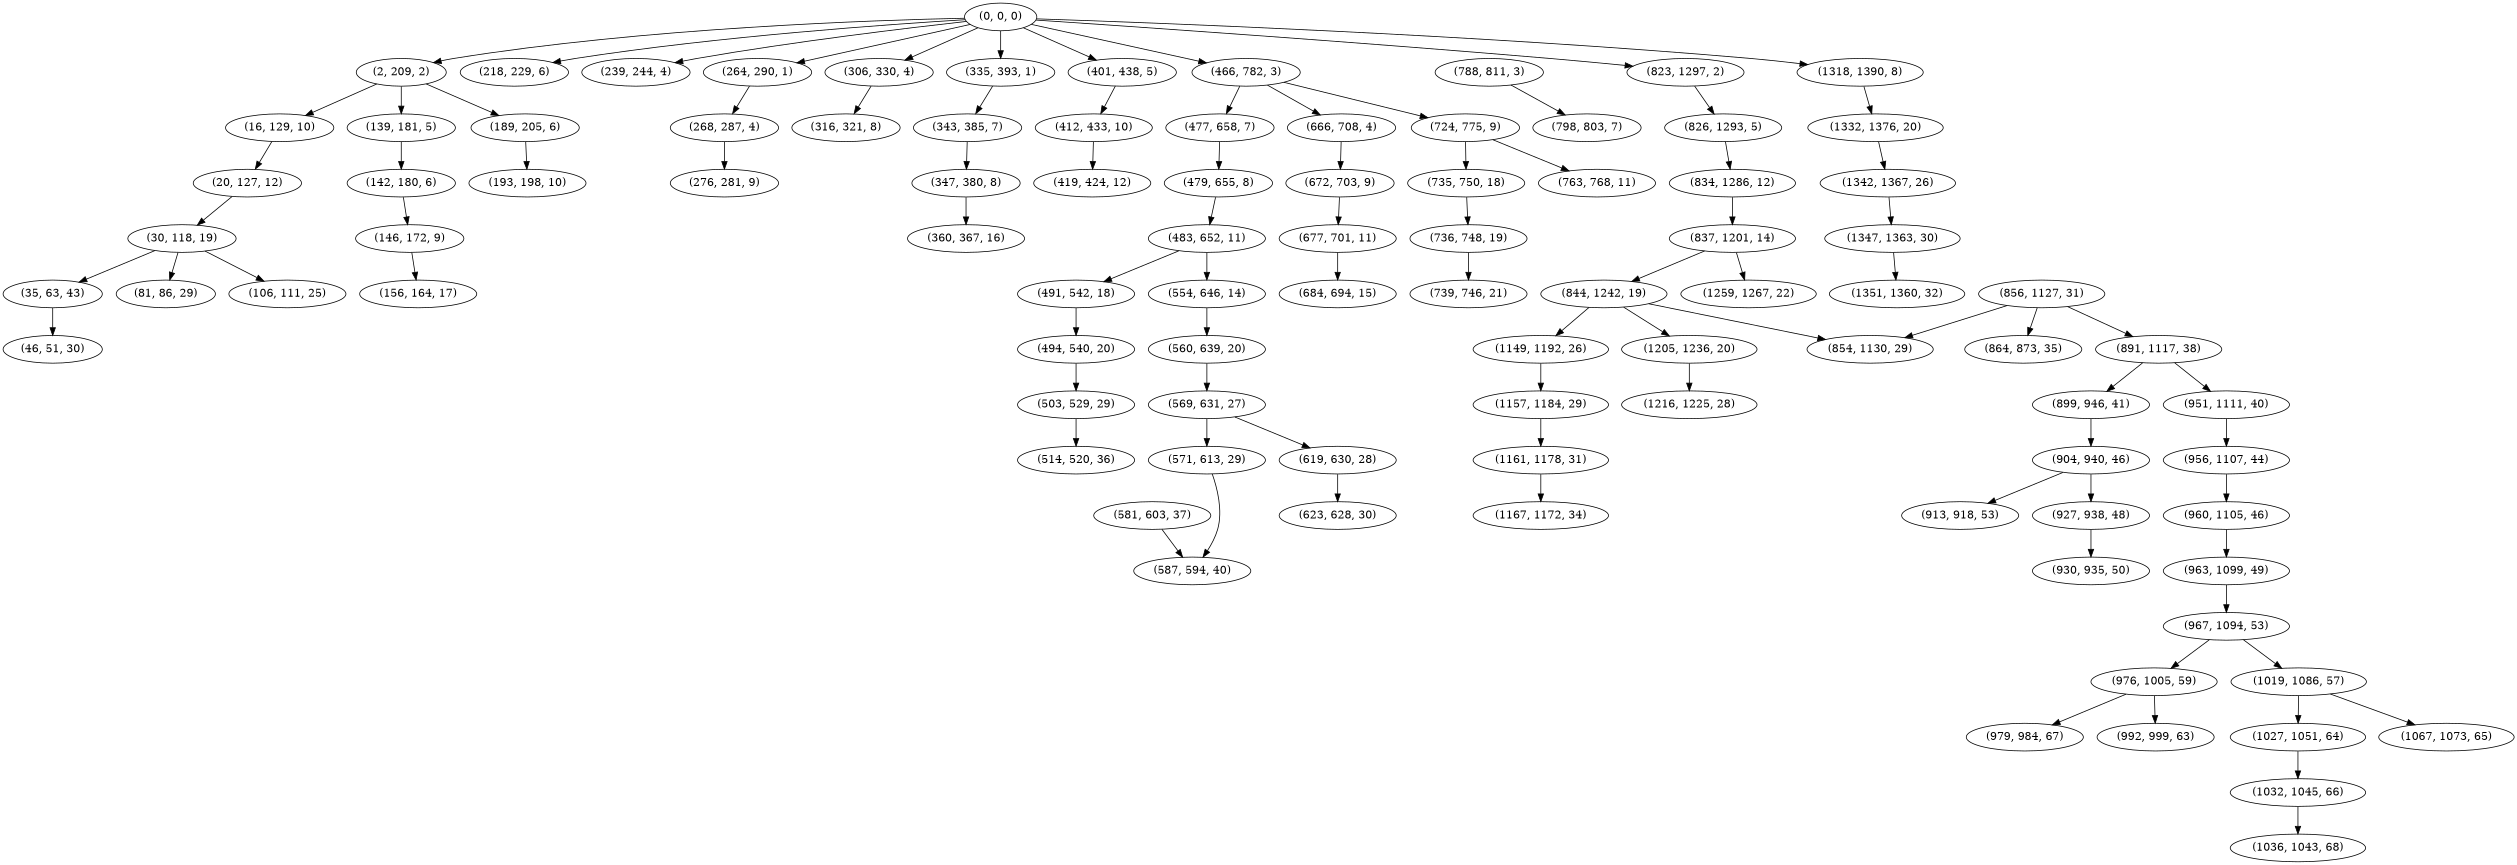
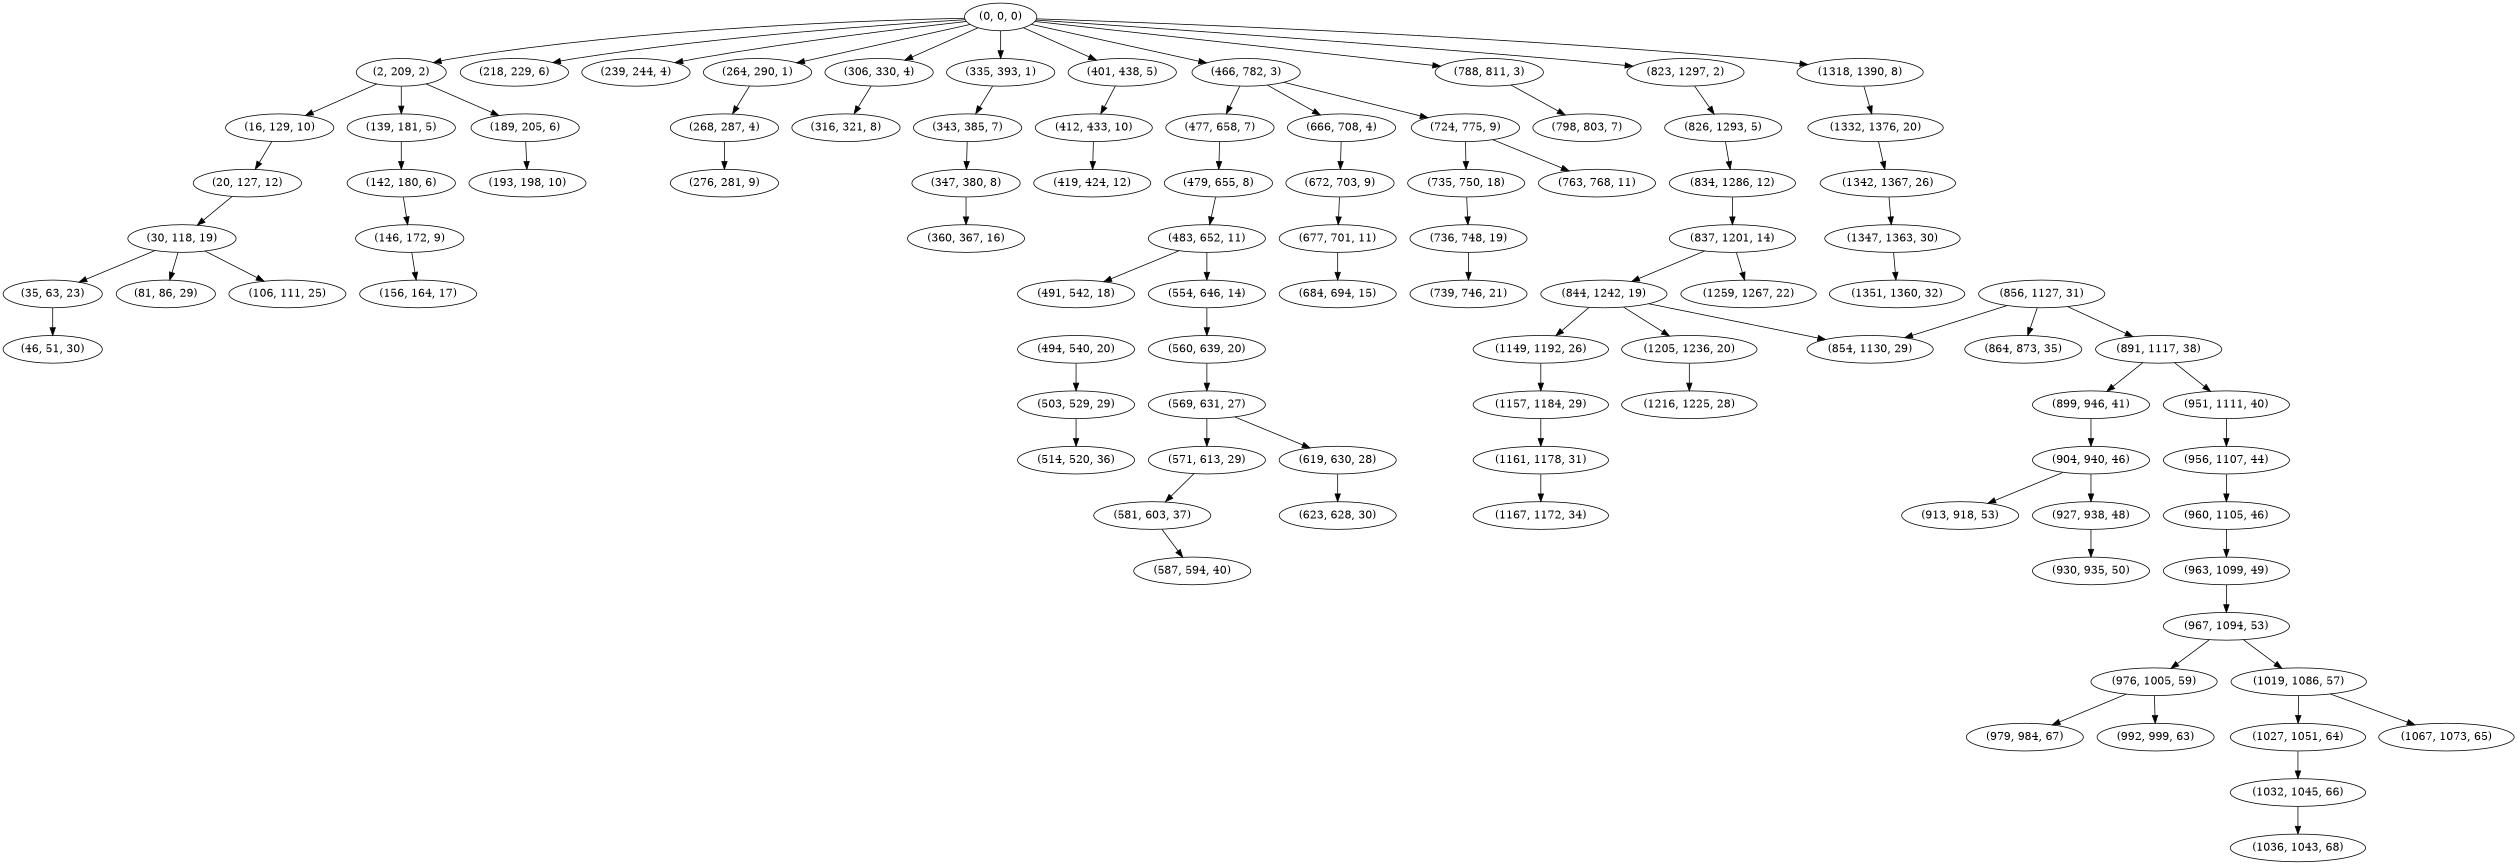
  digraph {
    "(0, 0, 0)"
    "(2, 209, 2)"
    "(218, 229, 6)"
    "(239, 244, 4)"
    "(264, 290, 1)"
    "(306, 330, 4)"
    "(335, 393, 1)"
    "(401, 438, 5)"
    "(466, 782, 3)"
    "(788, 811, 3)"
    "(823, 1297, 2)"
    "(1318, 1390, 8)"
    "(16, 129, 10)"
    "(139, 181, 5)"
    "(189, 205, 6)"
    "(268, 287, 4)"
    "(316, 321, 8)"
    "(343, 385, 7)"
    "(412, 433, 10)"
    "(477, 658, 7)"
    "(666, 708, 4)"
    "(724, 775, 9)"
    "(798, 803, 7)"
    "(826, 1293, 5)"
    "(1332, 1376, 20)"
    "(20, 127, 12)"
    "(142, 180, 6)"
    "(193, 198, 10)"
    "(30, 118, 19)"
-   "(35, 63, 23)" [label="(35, 63, 43)"]
+   "(35, 63, 23)"
    "(81, 86, 29)"
    "(106, 111, 25)"
    "(46, 51, 30)"
    "(146, 172, 9)"
    "(156, 164, 17)"
    "(276, 281, 9)"
    "(347, 380, 8)"
    "(360, 367, 16)"
    "(419, 424, 12)"
    "(479, 655, 8)"
    "(672, 703, 9)"
    "(735, 750, 18)"
    "(763, 768, 11)"
    "(483, 652, 11)"
    "(491, 542, 18)"
    "(554, 646, 14)"
    "(494, 540, 20)"
    "(560, 639, 20)"
    "(503, 529, 29)"
    "(514, 520, 36)"
    "(569, 631, 27)"
    "(571, 613, 29)"
    "(619, 630, 28)"
    "(581, 603, 37)"
    "(623, 628, 30)"
    "(587, 594, 40)"
    "(677, 701, 11)"
    "(684, 694, 15)"
    "(736, 748, 19)"
    "(739, 746, 21)"
    "(834, 1286, 12)"
    n62 [label="(837, 1201, 14)"]
    "(844, 1242, 19)"
    "(1259, 1267, 22)"
    "(854, 1130, 29)"
    "(1149, 1192, 26)"
    "(1205, 1236, 20)"
    "(1157, 1184, 29)"
    "(1216, 1225, 28)"
    "(856, 1127, 31)"
    "(864, 873, 35)"
    "(891, 1117, 38)"
    "(899, 946, 41)"
    "(951, 1111, 40)"
    "(904, 940, 46)"
    "(956, 1107, 44)"
    "(913, 918, 53)"
    "(927, 938, 48)"
    "(930, 935, 50)"
    "(960, 1105, 46)"
    "(963, 1099, 49)"
    "(967, 1094, 53)"
    "(976, 1005, 59)"
    "(1019, 1086, 57)"
    n85 [label="(979, 984, 67)"]
    "(992, 999, 63)"
    "(1027, 1051, 64)"
    "(1067, 1073, 65)"
    "(1032, 1045, 66)"
    "(1036, 1043, 68)"
    "(1161, 1178, 31)"
    "(1167, 1172, 34)"
    "(1342, 1367, 26)"
    "(1347, 1363, 30)"
    "(1351, 1360, 32)"
    "(0, 0, 0)" -> "(2, 209, 2)"
    "(0, 0, 0)" -> "(218, 229, 6)"
    "(0, 0, 0)" -> "(239, 244, 4)"
    "(0, 0, 0)" -> "(264, 290, 1)"
    "(0, 0, 0)" -> "(306, 330, 4)"
    "(0, 0, 0)" -> "(335, 393, 1)"
    "(0, 0, 0)" -> "(401, 438, 5)"
    "(0, 0, 0)" -> "(466, 782, 3)"
+   "(0, 0, 0)" -> "(788, 811, 3)"
    "(0, 0, 0)" -> "(823, 1297, 2)"
    "(0, 0, 0)" -> "(1318, 1390, 8)"
    "(2, 209, 2)" -> "(16, 129, 10)"
    "(2, 209, 2)" -> "(139, 181, 5)"
    "(2, 209, 2)" -> "(189, 205, 6)"
    "(264, 290, 1)" -> "(268, 287, 4)"
    "(306, 330, 4)" -> "(316, 321, 8)"
    "(335, 393, 1)" -> "(343, 385, 7)"
    "(401, 438, 5)" -> "(412, 433, 10)"
    "(466, 782, 3)" -> "(477, 658, 7)"
    "(466, 782, 3)" -> "(666, 708, 4)"
    "(466, 782, 3)" -> "(724, 775, 9)"
    "(788, 811, 3)" -> "(798, 803, 7)"
    "(823, 1297, 2)" -> "(826, 1293, 5)"
    "(1318, 1390, 8)" -> "(1332, 1376, 20)"
    "(16, 129, 10)" -> "(20, 127, 12)"
    "(139, 181, 5)" -> "(142, 180, 6)"
    "(189, 205, 6)" -> "(193, 198, 10)"
    "(268, 287, 4)" -> "(276, 281, 9)"
    "(343, 385, 7)" -> "(347, 380, 8)"
    "(412, 433, 10)" -> "(419, 424, 12)"
    "(477, 658, 7)" -> "(479, 655, 8)"
    "(666, 708, 4)" -> "(672, 703, 9)"
    "(724, 775, 9)" -> "(735, 750, 18)"
    "(724, 775, 9)" -> "(763, 768, 11)"
    "(826, 1293, 5)" -> "(834, 1286, 12)"
    "(1332, 1376, 20)" -> "(1342, 1367, 26)"
    "(20, 127, 12)" -> "(30, 118, 19)"
    "(142, 180, 6)" -> "(146, 172, 9)"
    "(30, 118, 19)" -> "(35, 63, 23)"
    "(30, 118, 19)" -> "(81, 86, 29)"
    "(30, 118, 19)" -> "(106, 111, 25)"
    "(35, 63, 23)" -> "(46, 51, 30)"
    "(146, 172, 9)" -> "(156, 164, 17)"
    "(347, 380, 8)" -> "(360, 367, 16)"
    "(479, 655, 8)" -> "(483, 652, 11)"
    "(672, 703, 9)" -> "(677, 701, 11)"
    "(735, 750, 18)" -> "(736, 748, 19)"
    "(483, 652, 11)" -> "(491, 542, 18)"
    "(483, 652, 11)" -> "(554, 646, 14)"
-   "(491, 542, 18)" -> "(494, 540, 20)"
    "(554, 646, 14)" -> "(560, 639, 20)"
    "(494, 540, 20)" -> "(503, 529, 29)"
    "(560, 639, 20)" -> "(569, 631, 27)"
    "(503, 529, 29)" -> "(514, 520, 36)"
    "(569, 631, 27)" -> "(571, 613, 29)"
    "(569, 631, 27)" -> "(619, 630, 28)"
-   "(571, 613, 29)" -> "(587, 594, 40)"
+   "(571, 613, 29)" -> "(581, 603, 37)"
    "(619, 630, 28)" -> "(623, 628, 30)"
    "(581, 603, 37)" -> "(587, 594, 40)"
    "(677, 701, 11)" -> "(684, 694, 15)"
    "(736, 748, 19)" -> "(739, 746, 21)"
    "(834, 1286, 12)" -> n62
    n62 -> "(844, 1242, 19)"
    n62 -> "(1259, 1267, 22)"
    "(844, 1242, 19)" -> "(854, 1130, 29)"
    "(844, 1242, 19)" -> "(1149, 1192, 26)"
    "(844, 1242, 19)" -> "(1205, 1236, 20)"
    "(1149, 1192, 26)" -> "(1157, 1184, 29)"
    "(1205, 1236, 20)" -> "(1216, 1225, 28)"
    "(1157, 1184, 29)" -> "(1161, 1178, 31)"
    "(856, 1127, 31)" -> "(854, 1130, 29)"
    "(856, 1127, 31)" -> "(864, 873, 35)"
    "(856, 1127, 31)" -> "(891, 1117, 38)"
    "(891, 1117, 38)" -> "(899, 946, 41)"
    "(891, 1117, 38)" -> "(951, 1111, 40)"
    "(899, 946, 41)" -> "(904, 940, 46)"
    "(951, 1111, 40)" -> "(956, 1107, 44)"
    "(904, 940, 46)" -> "(913, 918, 53)"
    "(904, 940, 46)" -> "(927, 938, 48)"
    "(956, 1107, 44)" -> "(960, 1105, 46)"
    "(927, 938, 48)" -> "(930, 935, 50)"
    "(960, 1105, 46)" -> "(963, 1099, 49)"
    "(963, 1099, 49)" -> "(967, 1094, 53)"
    "(967, 1094, 53)" -> "(976, 1005, 59)"
    "(967, 1094, 53)" -> "(1019, 1086, 57)"
    "(976, 1005, 59)" -> n85
    "(976, 1005, 59)" -> "(992, 999, 63)"
    "(1019, 1086, 57)" -> "(1027, 1051, 64)"
    "(1019, 1086, 57)" -> "(1067, 1073, 65)"
    "(1027, 1051, 64)" -> "(1032, 1045, 66)"
    "(1032, 1045, 66)" -> "(1036, 1043, 68)"
    "(1161, 1178, 31)" -> "(1167, 1172, 34)"
    "(1342, 1367, 26)" -> "(1347, 1363, 30)"
    "(1347, 1363, 30)" -> "(1351, 1360, 32)"
  }
